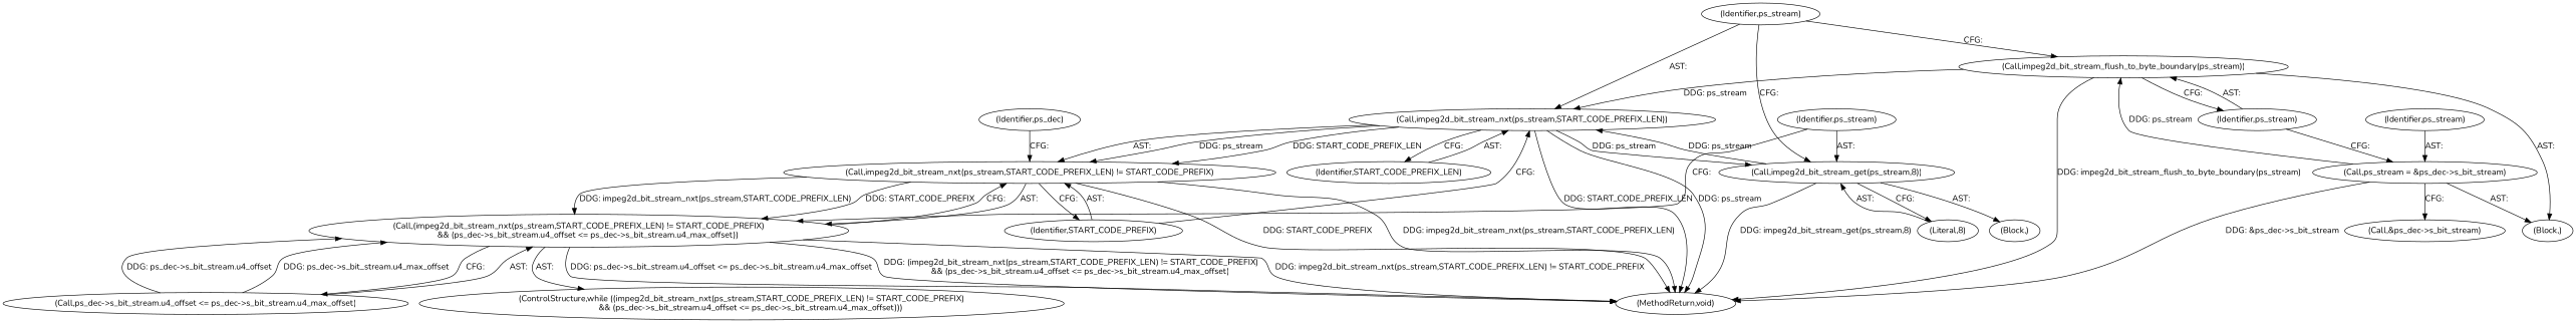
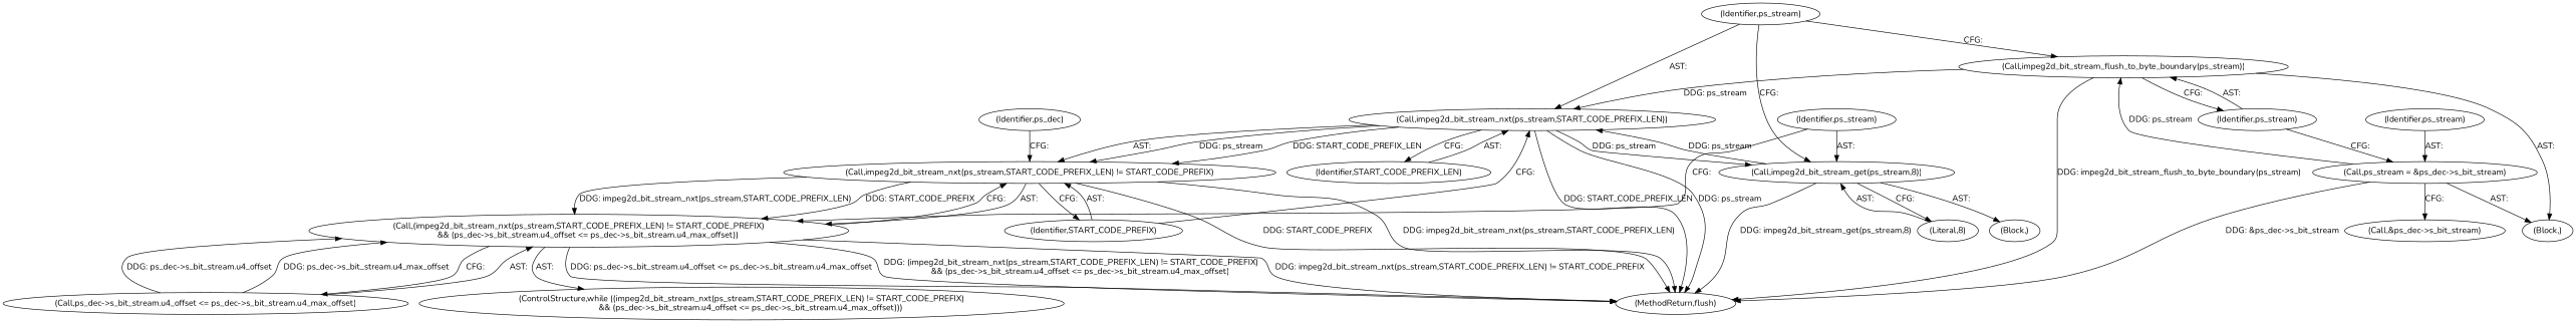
  digraph {
    fontname=Nunito
    node [fontname=Nunito]
    edge [fontname=Nunito]
    n1 [label="(Call,impeg2d_bit_stream_flush_to_byte_boundary(ps_stream))"]
    n2 [label="(Call,impeg2d_bit_stream_nxt(ps_stream,START_CODE_PREFIX_LEN))"]
    n3 [label="(Block,)"]
    n4 [label="(Identifier,ps_stream)"]
-   n5 [label="(MethodReturn,void)"]
+   n5 [label="(MethodReturn,flush)"]
    n6 [label="(Call,impeg2d_bit_stream_nxt(ps_stream,START_CODE_PREFIX_LEN) != START_CODE_PREFIX)"]
    n7 [label="(Call,impeg2d_bit_stream_get(ps_stream,8))"]
    n8 [label="(Identifier,START_CODE_PREFIX_LEN)"]
    n9 [label="(Call,ps_stream = &ps_dec->s_bit_stream)"]
    n10 [label="(Call,&ps_dec->s_bit_stream)"]
    n11 [label="(Call,(impeg2d_bit_stream_nxt(ps_stream,START_CODE_PREFIX_LEN) != START_CODE_PREFIX)\n        && (ps_dec->s_bit_stream.u4_offset <= ps_dec->s_bit_stream.u4_max_offset))"]
    n12 [label="(Identifier,START_CODE_PREFIX)"]
    n13 [label="(Literal,8)"]
    n14 [label="(Block,)"]
    n15 [label="(Call,ps_dec->s_bit_stream.u4_offset <= ps_dec->s_bit_stream.u4_max_offset)"]
    n16 [label="(ControlStructure,while ((impeg2d_bit_stream_nxt(ps_stream,START_CODE_PREFIX_LEN) != START_CODE_PREFIX)\n        && (ps_dec->s_bit_stream.u4_offset <= ps_dec->s_bit_stream.u4_max_offset)))"]
    n17 [label="(Identifier,ps_dec)"]
    n18 [label="(Identifier,ps_stream)"]
    n19 [label="(Identifier,ps_stream)"]
    n20 [label="(Identifier,ps_stream)"]
    n1 -> n2 [label="DDG: ps_stream"]
    n1 -> n3 [label="AST: "]
    n1 -> n4 [label="CFG: "]
    n1 -> n5 [label="DDG: impeg2d_bit_stream_flush_to_byte_boundary(ps_stream)"]
    n2 -> n5 [label="DDG: START_CODE_PREFIX_LEN"]
    n2 -> n5 [label="DDG: ps_stream"]
    n2 -> n6 [label="AST: "]
    n2 -> n6 [label="DDG: ps_stream"]
    n2 -> n6 [label="DDG: START_CODE_PREFIX_LEN"]
    n2 -> n7 [label="DDG: ps_stream"]
    n2 -> n8 [label="CFG: "]
    n4 -> n1 [label="AST: "]
    n4 -> n9 [label="CFG: "]
    n6 -> n5 [label="DDG: impeg2d_bit_stream_nxt(ps_stream,START_CODE_PREFIX_LEN)"]
    n6 -> n5 [label="DDG: START_CODE_PREFIX"]
    n6 -> n11 [label="AST: "]
    n6 -> n11 [label="DDG: impeg2d_bit_stream_nxt(ps_stream,START_CODE_PREFIX_LEN)"]
    n6 -> n11 [label="DDG: START_CODE_PREFIX"]
    n6 -> n12 [label="CFG: "]
    n7 -> n2 [label="DDG: ps_stream"]
    n7 -> n5 [label="DDG: impeg2d_bit_stream_get(ps_stream,8)"]
    n7 -> n13 [label="CFG: "]
    n7 -> n14 [label="AST: "]
    n8 -> n2 [label="AST: "]
    n9 -> n1 [label="DDG: ps_stream"]
    n9 -> n3 [label="AST: "]
    n9 -> n5 [label="DDG: &ps_dec->s_bit_stream"]
    n9 -> n10 [label="CFG: "]
    n11 -> n5 [label="DDG: impeg2d_bit_stream_nxt(ps_stream,START_CODE_PREFIX_LEN) != START_CODE_PREFIX"]
    n11 -> n5 [label="DDG: ps_dec->s_bit_stream.u4_offset <= ps_dec->s_bit_stream.u4_max_offset"]
    n11 -> n5 [label="DDG: (impeg2d_bit_stream_nxt(ps_stream,START_CODE_PREFIX_LEN) != START_CODE_PREFIX)\n        && (ps_dec->s_bit_stream.u4_offset <= ps_dec->s_bit_stream.u4_max_offset)"]
    n11 -> n6 [label="CFG: "]
    n11 -> n15 [label="CFG: "]
    n11 -> n16 [label="AST: "]
    n12 -> n2 [label="CFG: "]
    n12 -> n6 [label="AST: "]
    n13 -> n7 [label="AST: "]
    n15 -> n11 [label="AST: "]
    n15 -> n11 [label="DDG: ps_dec->s_bit_stream.u4_offset"]
    n15 -> n11 [label="DDG: ps_dec->s_bit_stream.u4_max_offset"]
    n17 -> n6 [label="CFG: "]
    n18 -> n1 [label="CFG: "]
    n18 -> n2 [label="AST: "]
    n18 -> n7 [label="CFG: "]
    n19 -> n9 [label="AST: "]
    n20 -> n7 [label="AST: "]
    n20 -> n11 [label="CFG: "]
  }
